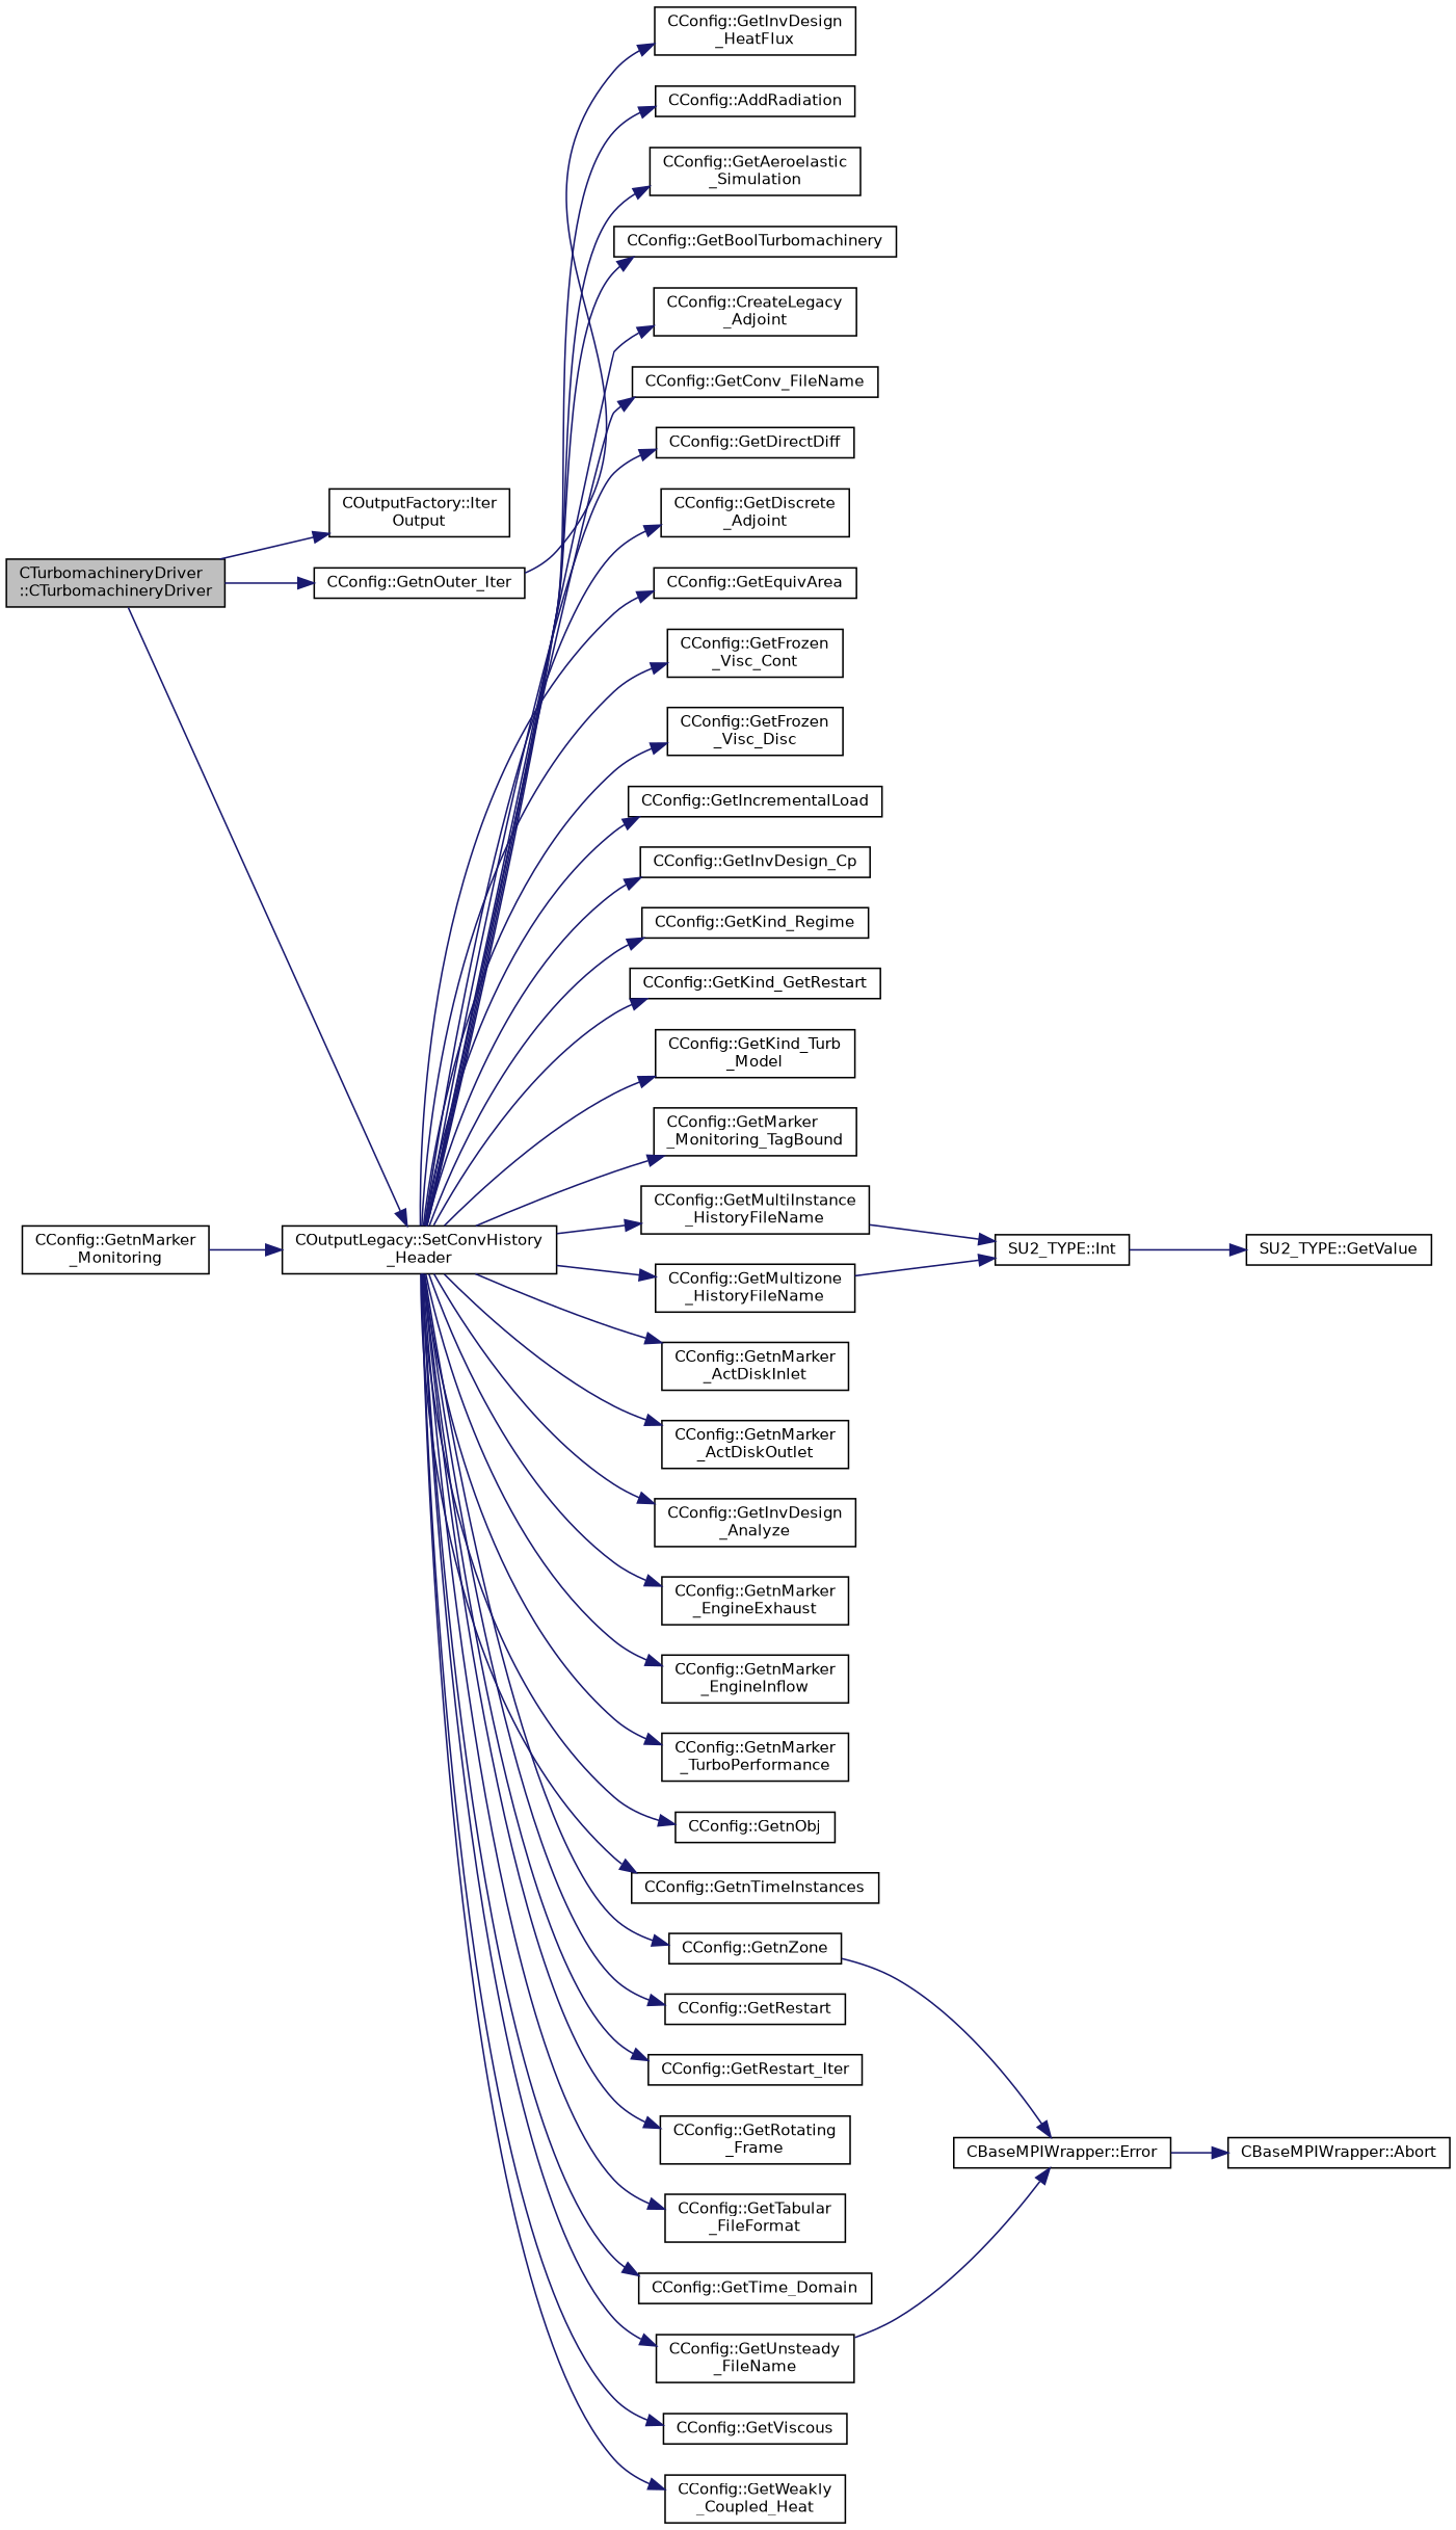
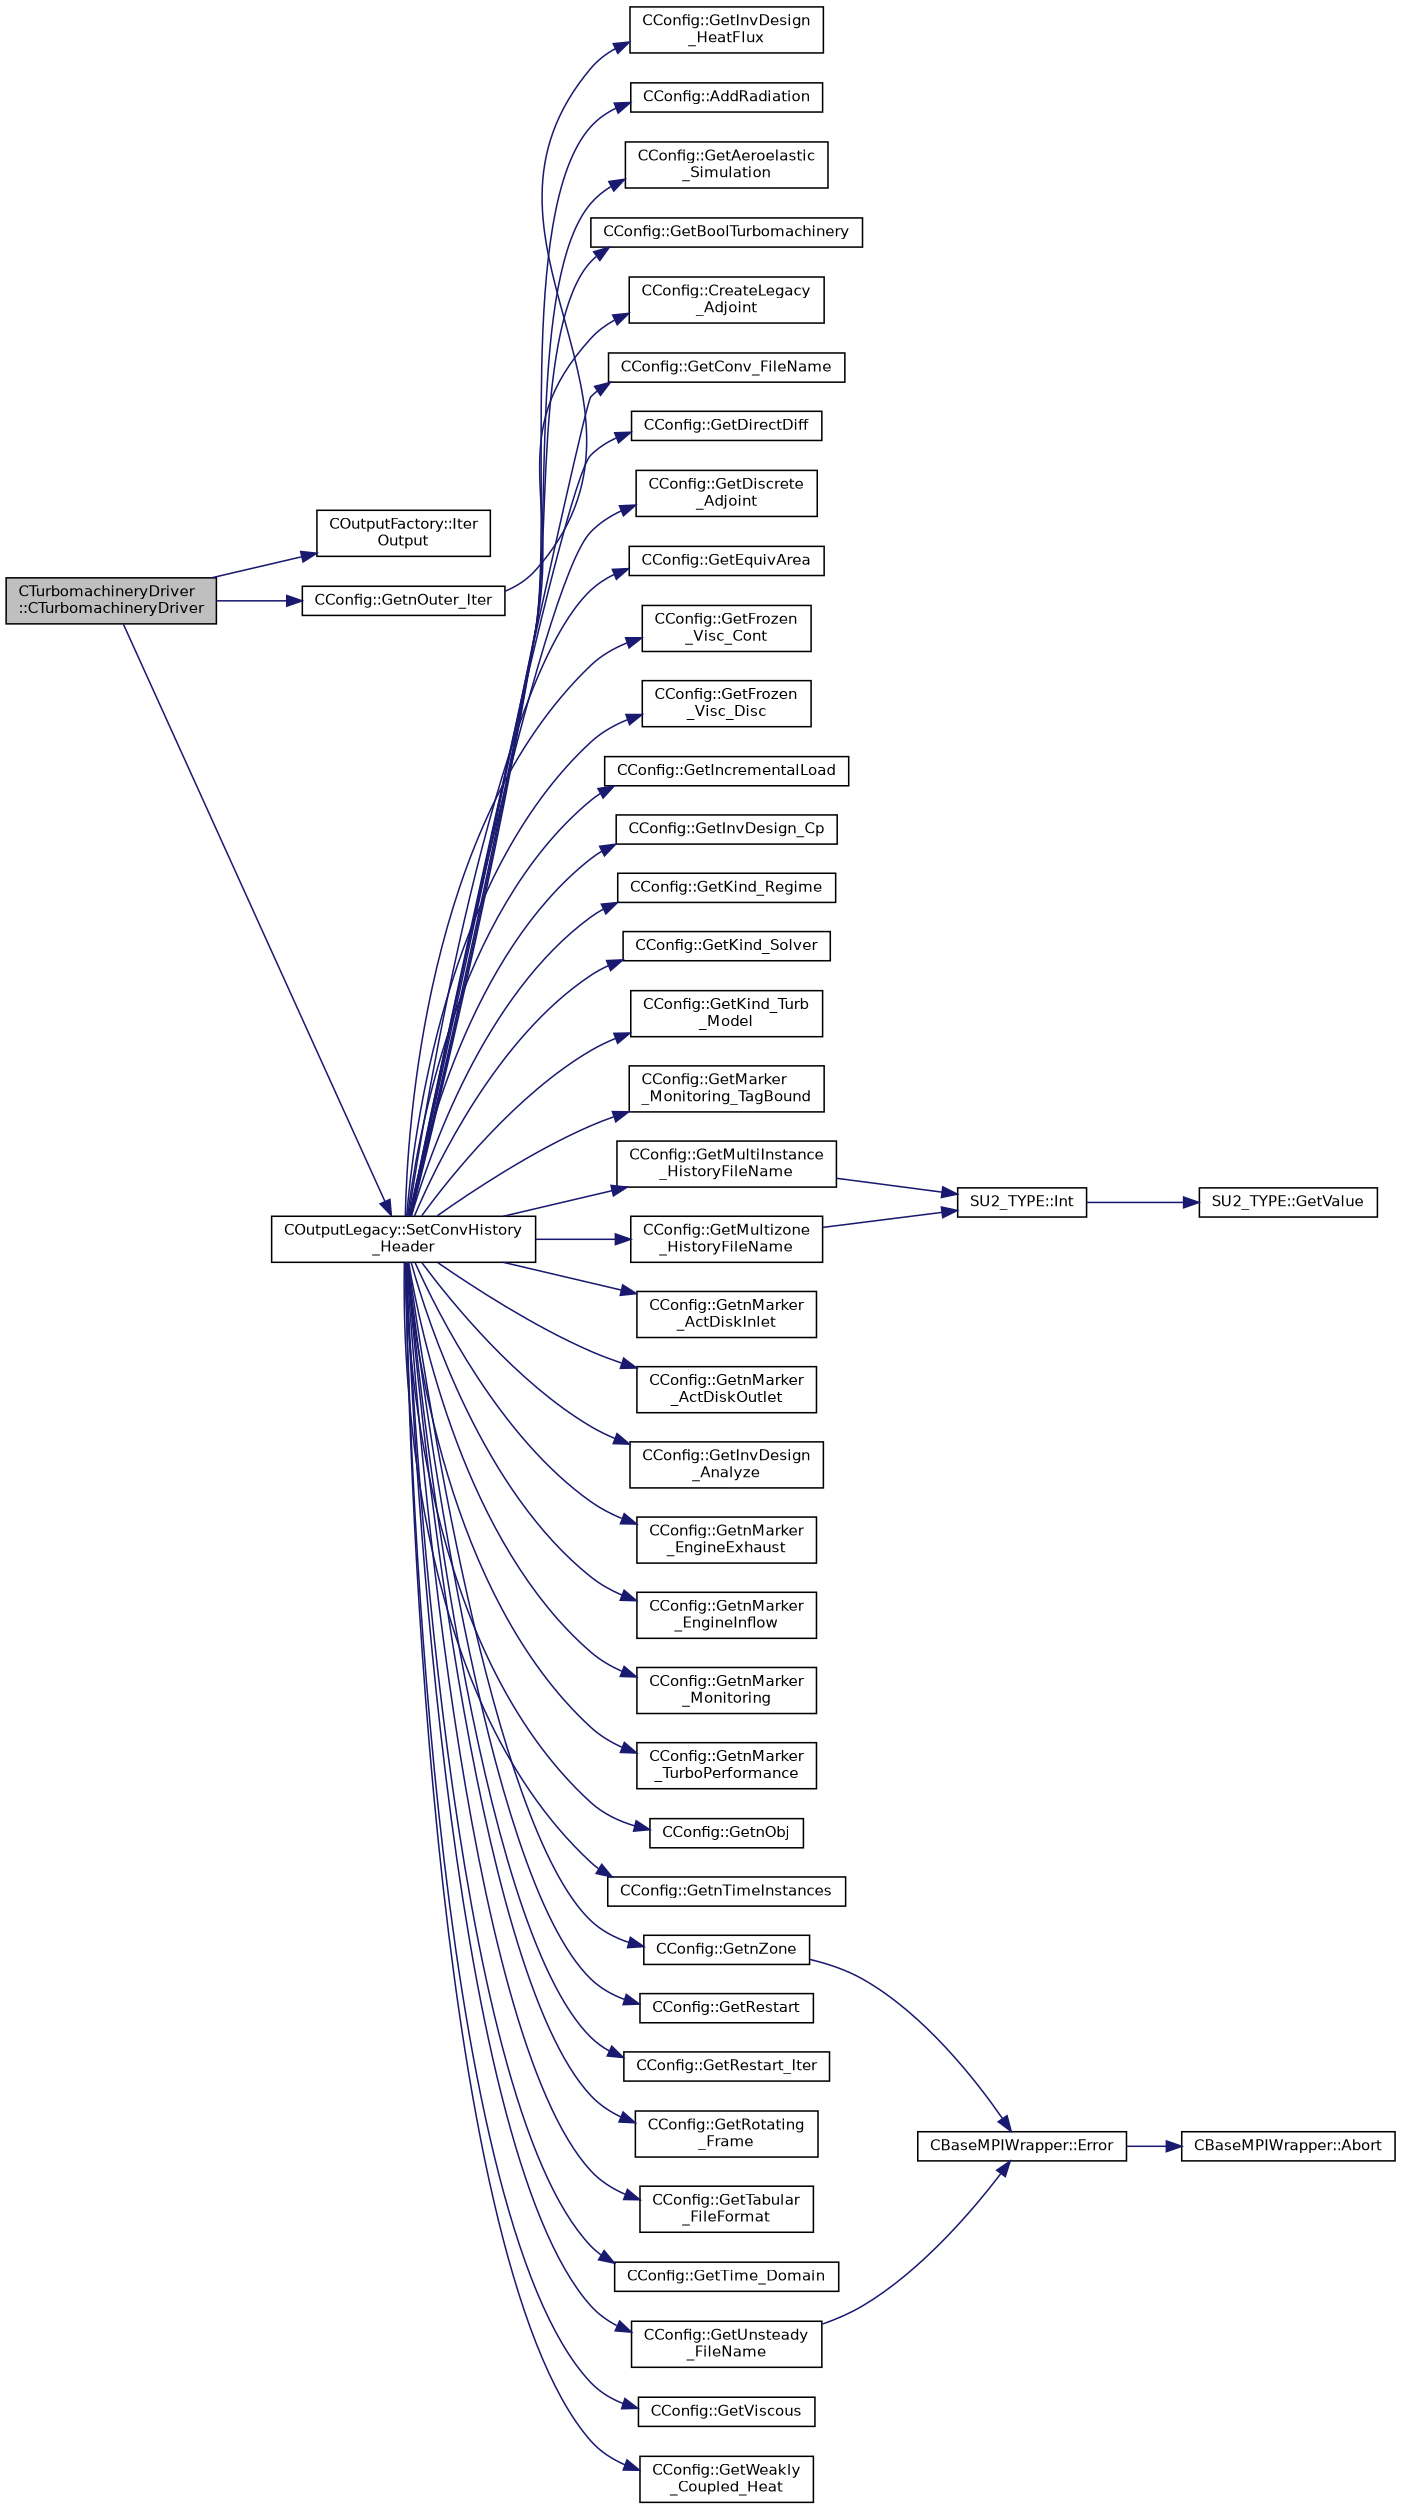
  digraph {
    rankdir=LR
    node [color=black fillcolor=white fontname=Helvetica fontsize=10 shape=record style=filled]
    edge [color=midnightblue fontname=Helvetica fontsize=10 labelfontname=Helvetica labelfontsize=10 style=solid]
    n1 [fillcolor=grey75 fontcolor=black height=0.2 label="CTurbomachineryDriver\l::CTurbomachineryDriver" width=0.4]
    n2 [height=0.2 label="COutputFactory::Iter\lOutput" width=0.4]
    n3 [height=0.2 label="CConfig::GetnOuter_Iter" width=0.4]
    n4 [height=0.2 label="COutputLegacy::SetConvHistory\l_Header" width=0.4]
    n5 [height=0.2 label="CConfig::GetInvDesign\l_HeatFlux" width=0.4]
    n6 [height=0.2 label="CConfig::AddRadiation" width=0.4]
    n7 [height=0.2 label="CConfig::GetAeroelastic\l_Simulation" width=0.4]
    n8 [height=0.2 label="CConfig::GetBoolTurbomachinery" width=0.4]
    n9 [height=0.2 label="CConfig::CreateLegacy\l_Adjoint" width=0.4]
    n10 [height=0.2 label="CConfig::GetConv_FileName" width=0.4]
    n11 [height=0.2 label="CConfig::GetDirectDiff" width=0.4]
    n12 [height=0.2 label="CConfig::GetDiscrete\l_Adjoint" width=0.4]
    n13 [height=0.2 label="CConfig::GetEquivArea" width=0.4]
    n14 [height=0.2 label="CConfig::GetFrozen\l_Visc_Cont" width=0.4]
    n15 [height=0.2 label="CConfig::GetFrozen\l_Visc_Disc" width=0.4]
    n16 [height=0.2 label="CConfig::GetIncrementalLoad" width=0.4]
    n17 [height=0.2 label="CConfig::GetInvDesign_Cp" width=0.4]
    n18 [height=0.2 label="CConfig::GetKind_Regime" width=0.4]
-   n19 [height=0.2 label="CConfig::GetKind_GetRestart" width=0.4]
+   n19 [height=0.2 label="CConfig::GetKind_Solver" width=0.4]
    n20 [height=0.2 label="CConfig::GetKind_Turb\l_Model" width=0.4]
    n21 [height=0.2 label="CConfig::GetMarker\l_Monitoring_TagBound" width=0.4]
    n22 [height=0.2 label="CConfig::GetMultiInstance\l_HistoryFileName" width=0.4]
    n23 [height=0.2 label="CConfig::GetMultizone\l_HistoryFileName" width=0.4]
    n24 [height=0.2 label="CConfig::GetnMarker\l_ActDiskInlet" width=0.4]
    n25 [height=0.2 label="CConfig::GetnMarker\l_ActDiskOutlet" width=0.4]
    n26 [height=0.2 label="CConfig::GetInvDesign\l_Analyze" width=0.4]
    n27 [height=0.2 label="CConfig::GetnMarker\l_EngineExhaust" width=0.4]
    n28 [height=0.2 label="CConfig::GetnMarker\l_EngineInflow" width=0.4]
    n29 [height=0.2 label="CConfig::GetnMarker\l_Monitoring" width=0.4]
    n30 [height=0.2 label="CConfig::GetnMarker\l_TurboPerformance" width=0.4]
    n31 [height=0.2 label="CConfig::GetnObj" width=0.4]
    n32 [height=0.2 label="CConfig::GetnTimeInstances" width=0.4]
    n33 [height=0.2 label="CConfig::GetnZone" width=0.4]
    n34 [height=0.2 label="CConfig::GetRestart" width=0.4]
    n35 [height=0.2 label="CConfig::GetRestart_Iter" width=0.4]
    n36 [height=0.2 label="CConfig::GetRotating\l_Frame" width=0.4]
    n37 [height=0.2 label="CConfig::GetTabular\l_FileFormat" width=0.4]
    n38 [height=0.2 label="CConfig::GetTime_Domain" width=0.4]
    n39 [height=0.2 label="CConfig::GetUnsteady\l_FileName" width=0.4]
    n40 [height=0.2 label="CConfig::GetViscous" width=0.4]
    n41 [height=0.2 label="CConfig::GetWeakly\l_Coupled_Heat" width=0.4]
    n42 [height=0.2 label="SU2_TYPE::Int" width=0.4]
    n43 [height=0.2 label="CBaseMPIWrapper::Error" width=0.4]
    n44 [height=0.2 label="SU2_TYPE::GetValue" width=0.4]
    n45 [height=0.2 label="CBaseMPIWrapper::Abort" width=0.4]
    n1 -> n2
    n1 -> n3
    n1 -> n4
    n3 -> n5
    n4 -> n6
    n4 -> n7
    n4 -> n8
    n4 -> n9
    n4 -> n10
    n4 -> n11
    n4 -> n12
    n4 -> n13
    n4 -> n14
    n4 -> n15
    n4 -> n16
    n4 -> n17
    n4 -> n18
    n4 -> n19
    n4 -> n20
    n4 -> n21
    n4 -> n22
    n4 -> n23
    n4 -> n24
    n4 -> n25
    n4 -> n26
    n4 -> n27
    n4 -> n28
-   n29 -> n4
+   n4 -> n29
    n4 -> n30
    n4 -> n31
    n4 -> n32
    n4 -> n33
    n4 -> n34
    n4 -> n35
    n4 -> n36
    n4 -> n37
    n4 -> n38
    n4 -> n39
    n4 -> n40
    n4 -> n41
    n22 -> n42
    n23 -> n42
    n33 -> n43
    n39 -> n43
    n42 -> n44
    n43 -> n45
  }
